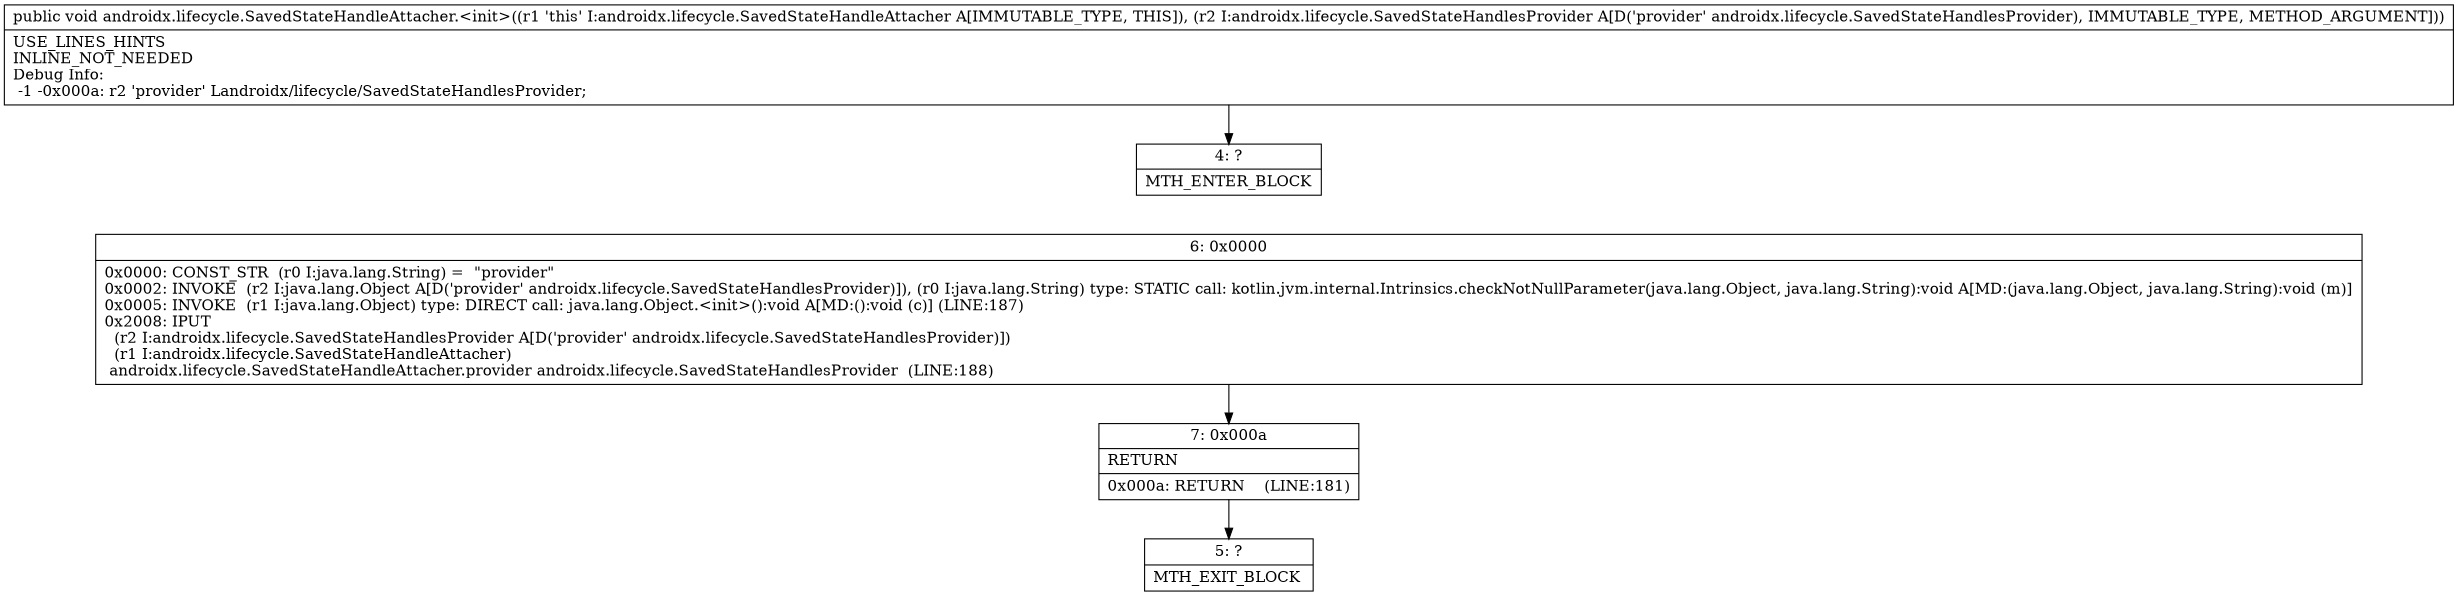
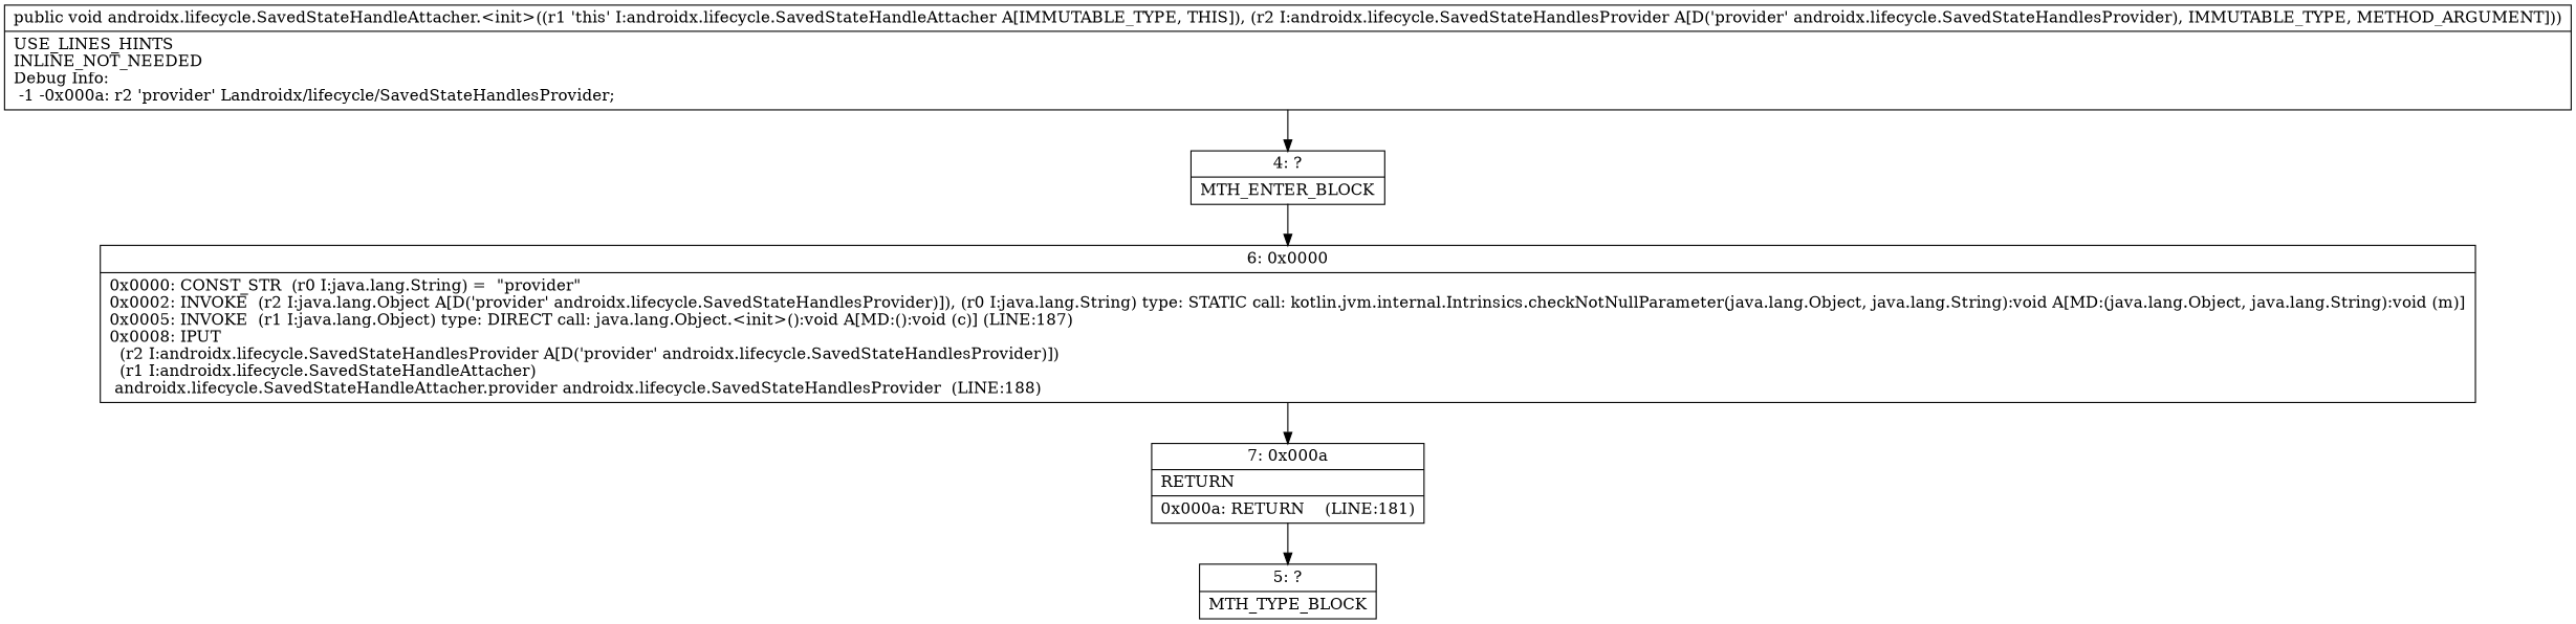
  digraph {
    node [shape=record]
    n1 [label="{4\:\ ?|MTH_ENTER_BLOCK\l}"]
-   n2 [label="{6\:\ 0x0000|0x0000: CONST_STR  (r0 I:java.lang.String) =  \"provider\" \l0x0002: INVOKE  (r2 I:java.lang.Object A[D('provider' androidx.lifecycle.SavedStateHandlesProvider)]), (r0 I:java.lang.String) type: STATIC call: kotlin.jvm.internal.Intrinsics.checkNotNullParameter(java.lang.Object, java.lang.String):void A[MD:(java.lang.Object, java.lang.String):void (m)]\l0x0005: INVOKE  (r1 I:java.lang.Object) type: DIRECT call: java.lang.Object.\<init\>():void A[MD:():void (c)] (LINE:187)\l0x2008: IPUT  \l  (r2 I:androidx.lifecycle.SavedStateHandlesProvider A[D('provider' androidx.lifecycle.SavedStateHandlesProvider)])\l  (r1 I:androidx.lifecycle.SavedStateHandleAttacher)\l androidx.lifecycle.SavedStateHandleAttacher.provider androidx.lifecycle.SavedStateHandlesProvider  (LINE:188)\l}"]
+   n2 [label="{6\:\ 0x0000|0x0000: CONST_STR  (r0 I:java.lang.String) =  \"provider\" \l0x0002: INVOKE  (r2 I:java.lang.Object A[D('provider' androidx.lifecycle.SavedStateHandlesProvider)]), (r0 I:java.lang.String) type: STATIC call: kotlin.jvm.internal.Intrinsics.checkNotNullParameter(java.lang.Object, java.lang.String):void A[MD:(java.lang.Object, java.lang.String):void (m)]\l0x0005: INVOKE  (r1 I:java.lang.Object) type: DIRECT call: java.lang.Object.\<init\>():void A[MD:():void (c)] (LINE:187)\l0x0008: IPUT  \l  (r2 I:androidx.lifecycle.SavedStateHandlesProvider A[D('provider' androidx.lifecycle.SavedStateHandlesProvider)])\l  (r1 I:androidx.lifecycle.SavedStateHandleAttacher)\l androidx.lifecycle.SavedStateHandleAttacher.provider androidx.lifecycle.SavedStateHandlesProvider  (LINE:188)\l}"]
    n3 [label="{7\:\ 0x000a|RETURN\l|0x000a: RETURN    (LINE:181)\l}"]
-   n4 [label="{5\:\ ?|MTH_EXIT_BLOCK\l}"]
+   n4 [label="{5\:\ ?|MTH_TYPE_BLOCK\l}"]
    n5 [label="{public void androidx.lifecycle.SavedStateHandleAttacher.\<init\>((r1 'this' I:androidx.lifecycle.SavedStateHandleAttacher A[IMMUTABLE_TYPE, THIS]), (r2 I:androidx.lifecycle.SavedStateHandlesProvider A[D('provider' androidx.lifecycle.SavedStateHandlesProvider), IMMUTABLE_TYPE, METHOD_ARGUMENT]))  | USE_LINES_HINTS\lINLINE_NOT_NEEDED\lDebug Info:\l  \-1 \-0x000a: r2 'provider' Landroidx\/lifecycle\/SavedStateHandlesProvider;\l}"]
+   n1 -> n2
    n2 -> n3
    n3 -> n4
    n5 -> n1
  }
